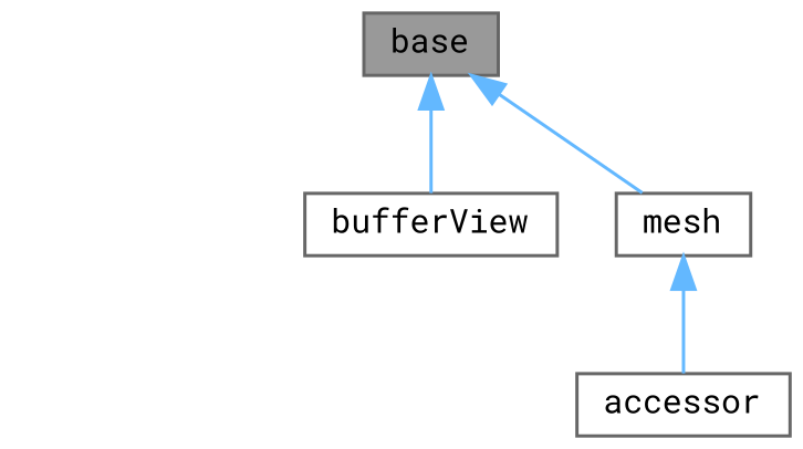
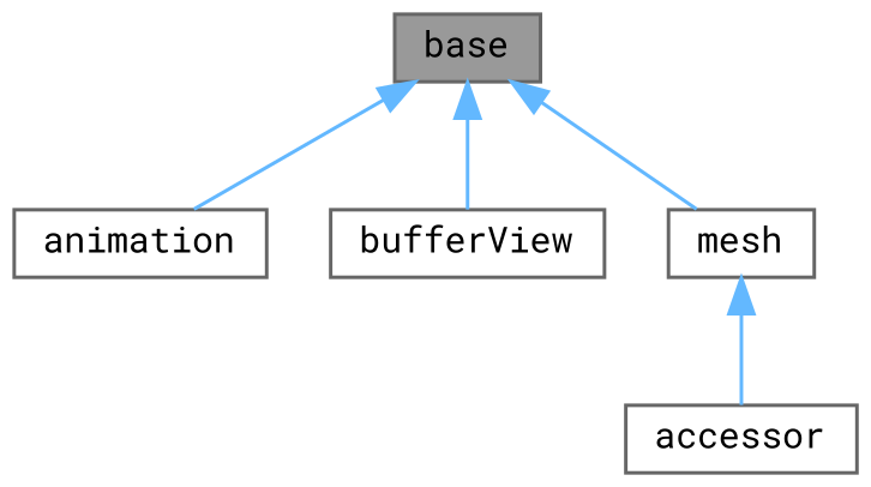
  digraph {
    fontname="Roboto Mono"
    node [color=gray40 fillcolor=white fontname="Roboto Mono" fontsize=10 shape=box style=filled]
    edge [color=steelblue1 dir=back fontname="Roboto Mono" fontsize=10 labelfontname=Helvetica labelfontsize=10 style=solid]
    n1 [fillcolor=grey60 fontcolor=black height=0.2 label=base width=0.4]
+   n2 [height=0.2 label=animation width=0.4]
    n3 [height=0.2 label=bufferView width=0.4]
    n4 [height=0.2 label=mesh width=0.4]
    n5 [height=0.2 label=accessor width=0.4]
+   n1 -> n2
    n1 -> n3
    n1 -> n4
    n4 -> n5
  }
